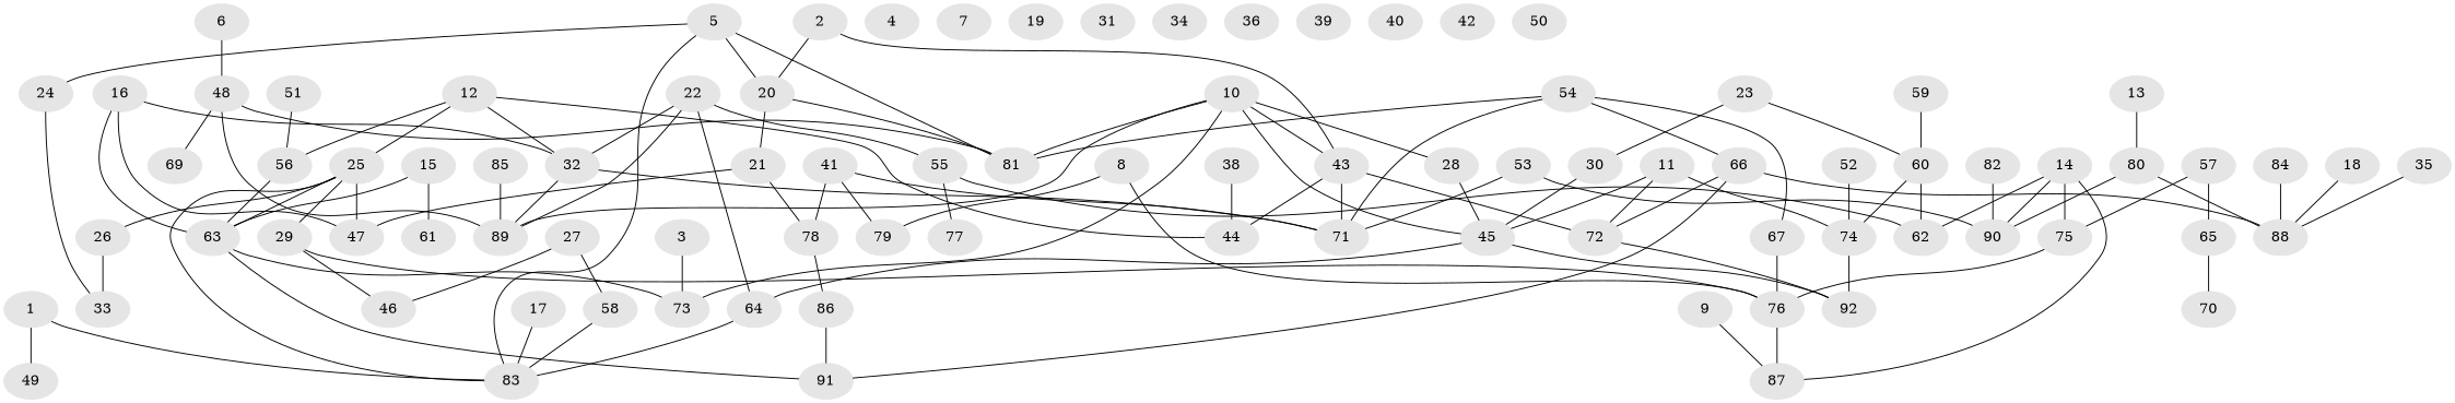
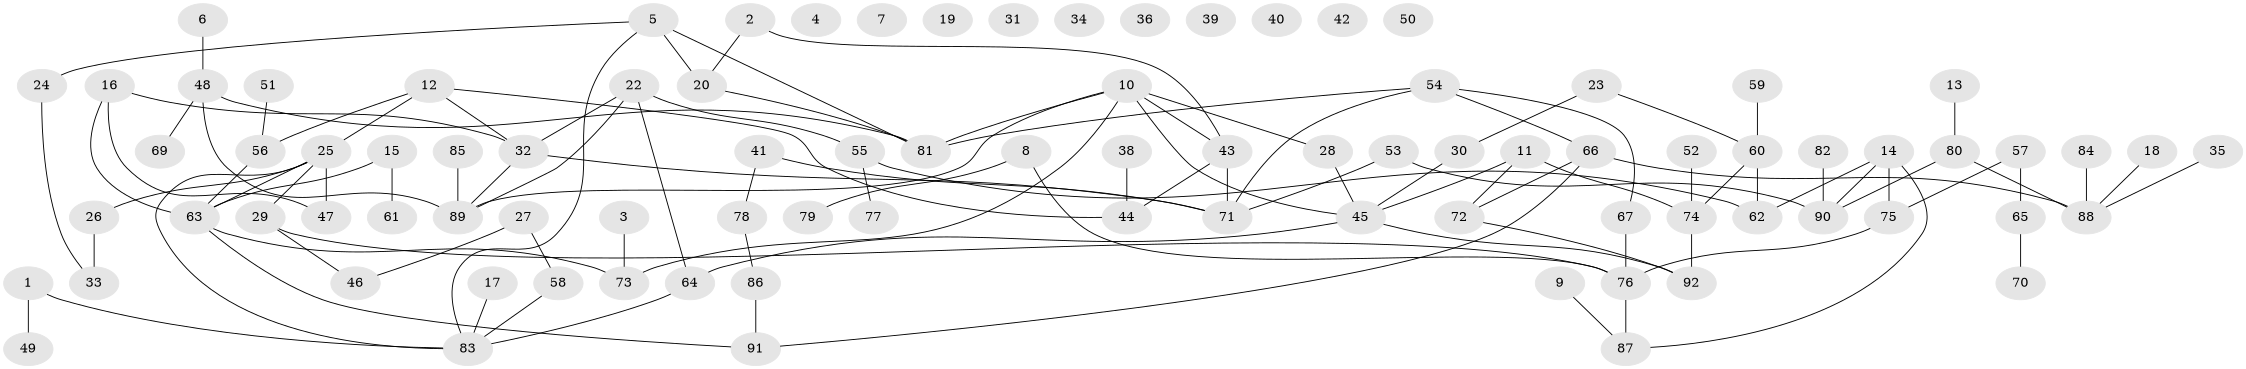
  graph {
    node [color=gray90 style=filled]
    1
    49
    83
    2
    20
    43
    81
-   21
    72
    44
    71
    3
    73
    4
    5
    24
    33
    6
    48
    89
    69
    7
    8
    76
    79
    87
    9
    10
    28
    45
    64
    92
    11
    74
    12
    25
    32
    56
    63
    47
    26
    29
    13
    80
    90
    88
    14
    62
    75
    15
    61
    91
    16
    17
    18
    19
    78
    86
    22
    55
    77
    23
    30
    60
    46
    27
    58
    31
    34
    35
    36
    38
    39
    40
    41
    42
    50
    51
    52
    53
    54
    66
    67
    57
    65
    70
    59
    82
    84
    85
    1 -- 49
    1 -- 83
    2 -- 20
    2 -- 43
    20 -- 81
-   20 -- 21
-   43 -- 72
    43 -- 44
    43 -- 71
-   21 -- 47
-   21 -- 78
    72 -- 92
    3 -- 73
    5 -- 83
    5 -- 20
    5 -- 81
    5 -- 24
    24 -- 33
    6 -- 48
    48 -- 81
    48 -- 89
    48 -- 69
    8 -- 76
    8 -- 79
    76 -- 87
    9 -- 87
    10 -- 43
    10 -- 81
    10 -- 73
    10 -- 89
    10 -- 28
    10 -- 45
    28 -- 45
    45 -- 64
    45 -- 92
    64 -- 83
    11 -- 72
    11 -- 45
    11 -- 74
    74 -- 92
    12 -- 44
    12 -- 25
    12 -- 32
    12 -- 56
    25 -- 83
    25 -- 63
    25 -- 47
    25 -- 26
    25 -- 29
    32 -- 71
    32 -- 89
    56 -- 63
    63 -- 73
    63 -- 91
    26 -- 33
    29 -- 76
    29 -- 46
    13 -- 80
    80 -- 90
    80 -- 88
    14 -- 87
    14 -- 90
    14 -- 62
    14 -- 75
    75 -- 76
    15 -- 63
    15 -- 61
    16 -- 32
    16 -- 63
    16 -- 47
    17 -- 83
    18 -- 88
    78 -- 86
    86 -- 91
    22 -- 89
    22 -- 64
    22 -- 32
    22 -- 55
    55 -- 62
    55 -- 77
    23 -- 30
    23 -- 60
    30 -- 45
    60 -- 74
    60 -- 62
    27 -- 46
    27 -- 58
    58 -- 83
    35 -- 88
    38 -- 44
    41 -- 71
-   41 -- 79
    41 -- 78
    51 -- 56
    52 -- 74
    53 -- 71
    53 -- 90
    54 -- 81
    54 -- 71
    54 -- 66
    54 -- 67
    66 -- 72
    66 -- 88
    66 -- 91
    67 -- 76
    57 -- 75
    57 -- 65
    65 -- 70
    59 -- 60
    82 -- 90
    84 -- 88
    85 -- 89
  }
